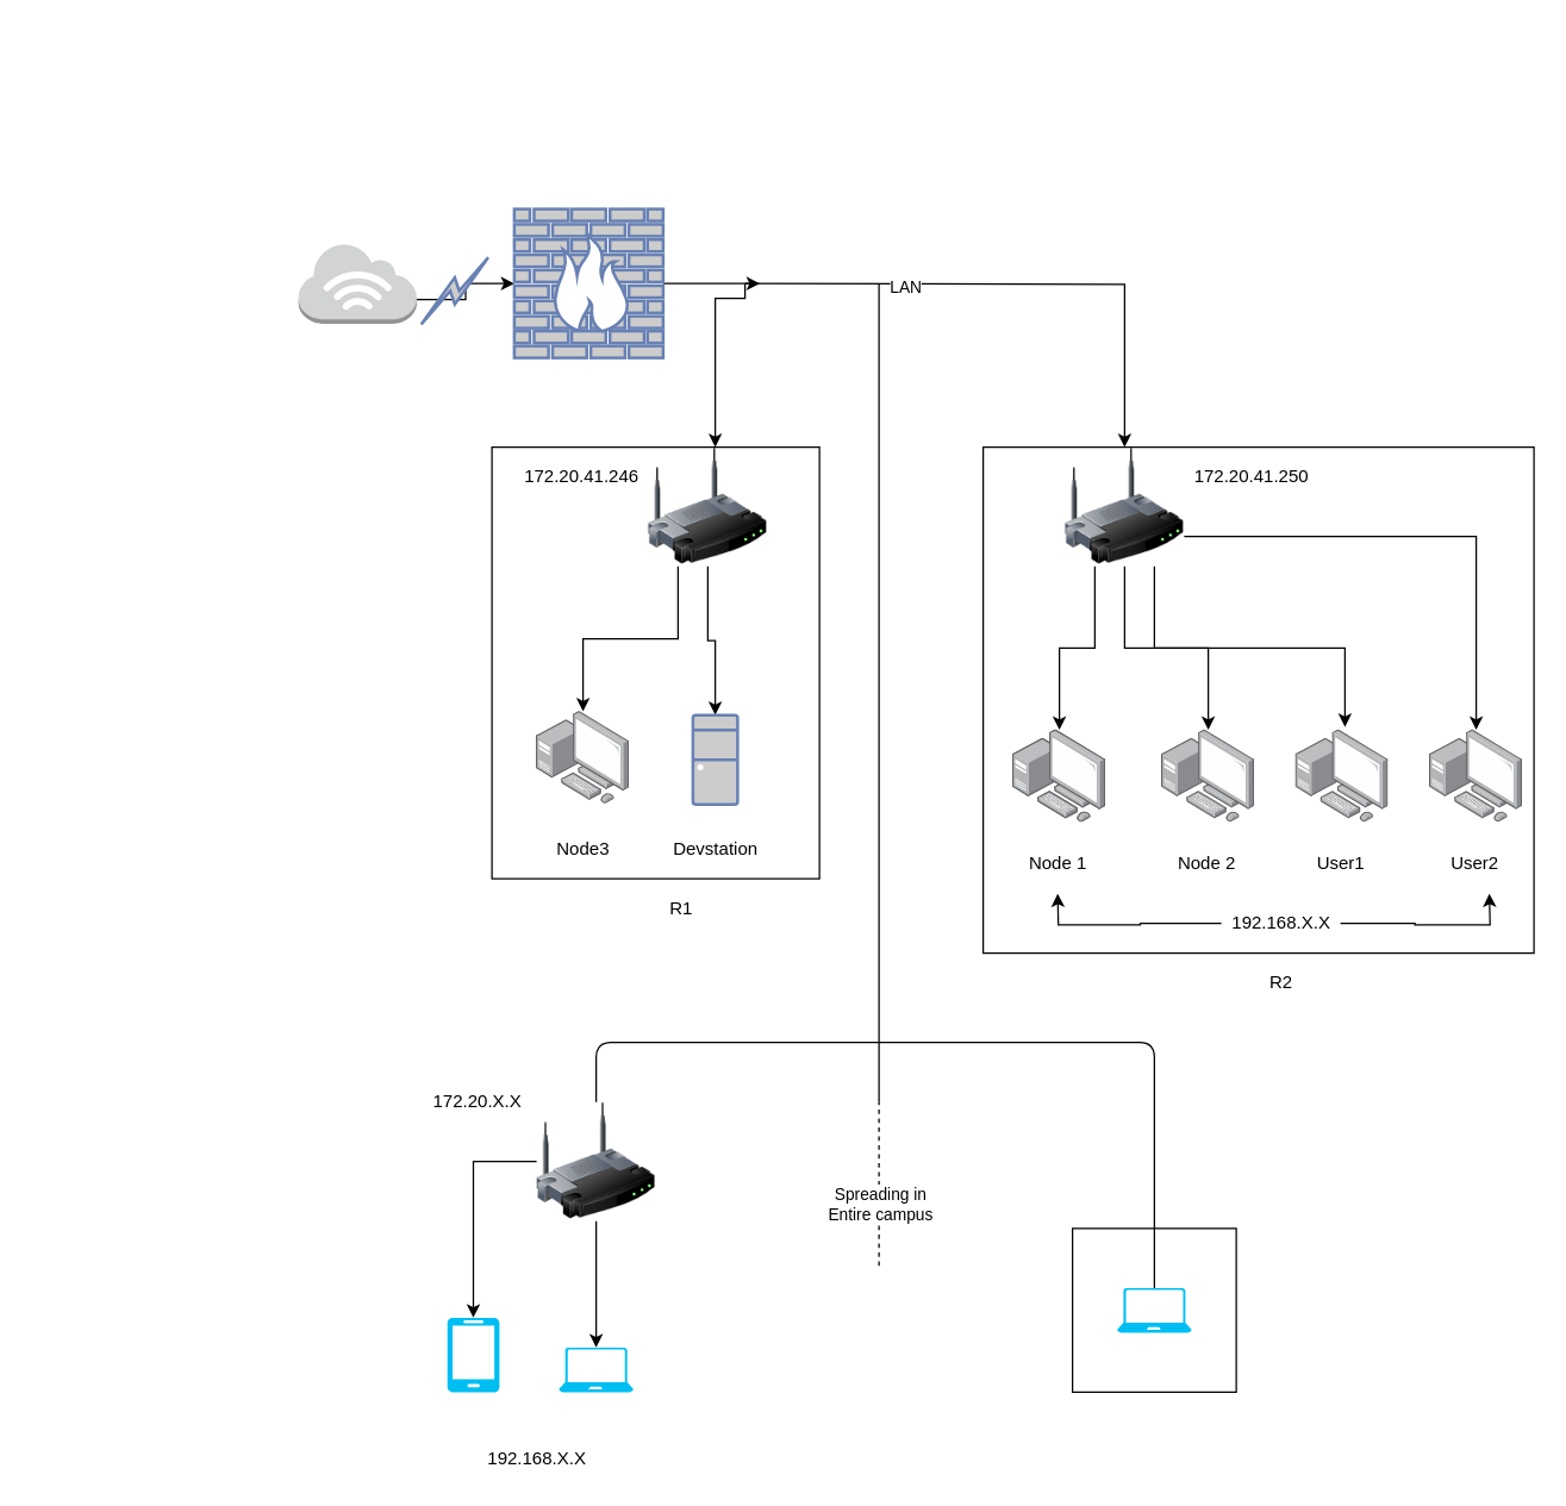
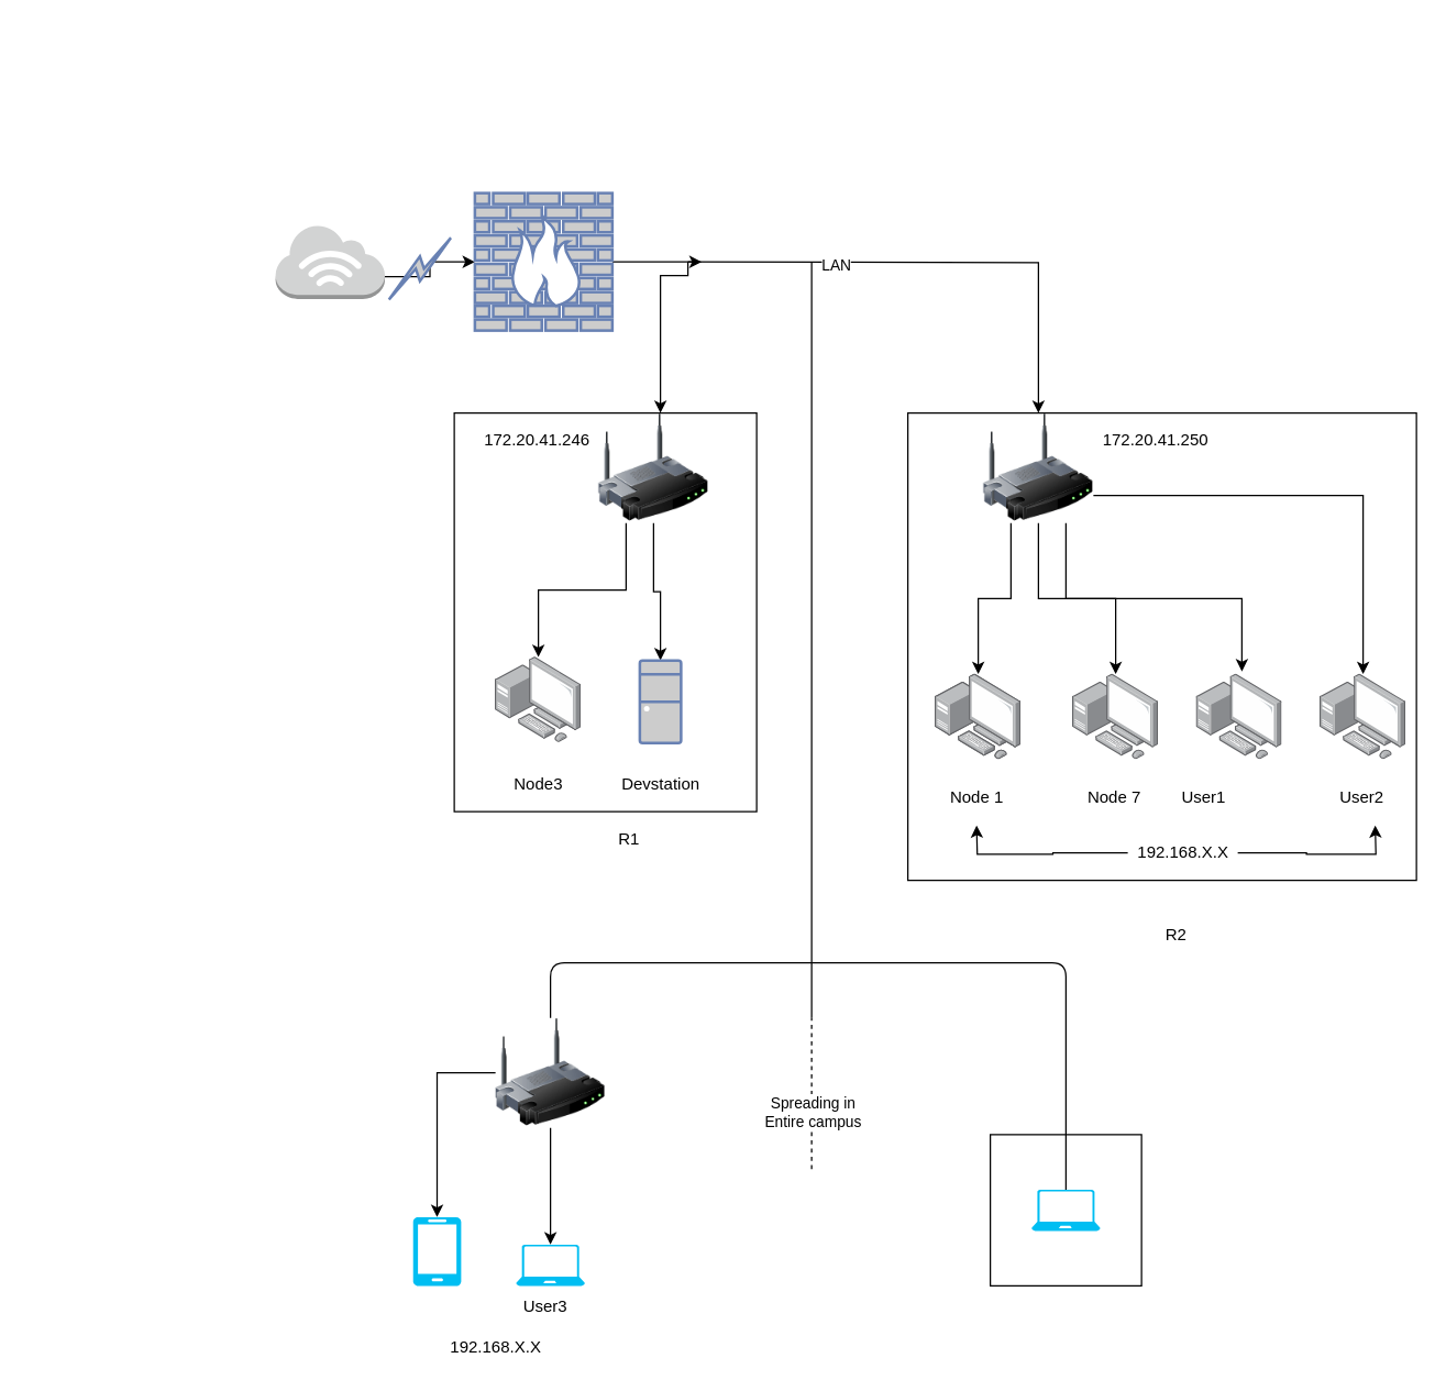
  <mxCell id="0" />
  <mxCell id="1" parent="0" />
  <mxCell id="2" value="" style="whiteSpace=wrap;html=1;aspect=fixed;fillColor=#FFFFFF;" vertex="1" parent="1"><mxGeometry x="720" y="825" width="110" height="110" as="geometry" /></mxCell>
  <mxCell id="3" value="" style="rounded=0;whiteSpace=wrap;html=1;" vertex="1" parent="1"><mxGeometry x="660" y="300" width="370" height="340" as="geometry" /></mxCell>
  <mxCell id="4" value="" style="rounded=0;whiteSpace=wrap;html=1;" vertex="1" parent="1"><mxGeometry x="330" y="300" width="220" height="290" as="geometry" /></mxCell>
  <mxCell id="5" style="edgeStyle=orthogonalEdgeStyle;rounded=0;orthogonalLoop=1;jettySize=auto;html=1;exitX=0.5;exitY=1;exitDx=0;exitDy=0;entryX=0.5;entryY=0;entryDx=0;entryDy=0;entryPerimeter=0;" edge="1" parent="1" source="7" target="21"><mxGeometry relative="1" as="geometry" /></mxCell>
  <mxCell id="6" style="edgeStyle=orthogonalEdgeStyle;rounded=0;orthogonalLoop=1;jettySize=auto;html=1;exitX=0.25;exitY=1;exitDx=0;exitDy=0;" edge="1" parent="1" source="7" target="22"><mxGeometry relative="1" as="geometry" /></mxCell>
  <mxCell id="7" value="" style="image;html=1;image=img/lib/clip_art/networking/Wireless_Router_128x128.png" vertex="1" parent="1"><mxGeometry x="435" y="300" width="80" height="80" as="geometry" /></mxCell>
  <mxCell id="8" style="edgeStyle=orthogonalEdgeStyle;rounded=0;orthogonalLoop=1;jettySize=auto;html=1;exitX=0.25;exitY=1;exitDx=0;exitDy=0;" edge="1" parent="1" source="12" target="19"><mxGeometry relative="1" as="geometry" /></mxCell>
  <mxCell id="9" style="edgeStyle=orthogonalEdgeStyle;rounded=0;orthogonalLoop=1;jettySize=auto;html=1;exitX=0.5;exitY=1;exitDx=0;exitDy=0;" edge="1" parent="1" source="12" target="20"><mxGeometry relative="1" as="geometry" /></mxCell>
  <mxCell id="10" style="edgeStyle=orthogonalEdgeStyle;rounded=0;orthogonalLoop=1;jettySize=auto;html=1;exitX=0.75;exitY=1;exitDx=0;exitDy=0;entryX=0.529;entryY=-0.032;entryDx=0;entryDy=0;entryPerimeter=0;" edge="1" parent="1" source="12" target="27"><mxGeometry relative="1" as="geometry" /></mxCell>
  <mxCell id="11" style="edgeStyle=orthogonalEdgeStyle;rounded=0;orthogonalLoop=1;jettySize=auto;html=1;exitX=1;exitY=0.75;exitDx=0;exitDy=0;" edge="1" parent="1" source="12" target="26"><mxGeometry relative="1" as="geometry" /></mxCell>
  <mxCell id="12" value="" style="image;html=1;image=img/lib/clip_art/networking/Wireless_Router_128x128.png" vertex="1" parent="1"><mxGeometry x="715" y="300" width="80" height="80" as="geometry" /></mxCell>
  <mxCell id="13" style="edgeStyle=orthogonalEdgeStyle;rounded=0;orthogonalLoop=1;jettySize=auto;html=1;" edge="1" parent="1" target="7"><mxGeometry relative="1" as="geometry"><mxPoint x="500" y="190" as="sourcePoint" /><Array as="points"><mxPoint x="480" y="200" /></Array></mxGeometry></mxCell>
  <mxCell id="14" style="edgeStyle=orthogonalEdgeStyle;rounded=0;orthogonalLoop=1;jettySize=auto;html=1;" edge="1" parent="1" target="12"><mxGeometry relative="1" as="geometry"><mxPoint x="500" y="190" as="sourcePoint" /></mxGeometry></mxCell>
  <mxCell id="15" value="LAN" style="edgeLabel;html=1;align=center;verticalAlign=middle;resizable=0;points=[];" vertex="1" connectable="0" parent="14"><mxGeometry x="-0.409" y="-2" relative="1" as="geometry"><mxPoint as="offset" /></mxGeometry></mxCell>
  <mxCell id="16" style="edgeStyle=orthogonalEdgeStyle;rounded=0;orthogonalLoop=1;jettySize=auto;html=1;exitX=1;exitY=0.7;exitDx=0;exitDy=0;exitPerimeter=0;entryX=0;entryY=0.5;entryDx=0;entryDy=0;entryPerimeter=0;" edge="1" parent="1" source="17" target="24"><mxGeometry relative="1" as="geometry" /></mxCell>
  <mxCell id="17" value="" style="outlineConnect=0;dashed=0;verticalLabelPosition=bottom;verticalAlign=top;align=center;html=1;shape=mxgraph.aws3.internet_3;fillColor=#D2D3D3;gradientColor=none;" vertex="1" parent="1"><mxGeometry y="163" width="79.5" height="54" as="geometry" x="200" /></mxCell>
  <mxCell id="18" value="" style="points=[];aspect=fixed;html=1;align=center;shadow=0;dashed=0;image;image=img/lib/allied_telesis/computer_and_terminals/Personal_Computer_with_Server.svg;" vertex="1" parent="1"><mxGeometry x="680" y="490" width="62.4" height="62.4" as="geometry" /></mxCell>
  <mxCell id="19" value="" style="points=[];aspect=fixed;html=1;align=center;shadow=0;dashed=0;image;image=img/lib/allied_telesis/computer_and_terminals/Personal_Computer_with_Server.svg;" vertex="1" parent="1"><mxGeometry x="680" y="490" width="62.4" height="62.4" as="geometry" /></mxCell>
  <mxCell id="20" value="" style="points=[];aspect=fixed;html=1;align=center;shadow=0;dashed=0;image;image=img/lib/allied_telesis/computer_and_terminals/Personal_Computer_with_Server.svg;" vertex="1" parent="1"><mxGeometry x="780" y="490" width="62.4" height="62.4" as="geometry" /></mxCell>
  <mxCell id="21" value="" style="fontColor=#0066CC;verticalAlign=top;verticalLabelPosition=bottom;labelPosition=center;align=center;html=1;outlineConnect=0;fillColor=#CCCCCC;strokeColor=#6881B3;gradientColor=none;gradientDirection=north;strokeWidth=2;shape=mxgraph.networks.desktop_pc;" vertex="1" parent="1"><mxGeometry x="465" y="480" width="30" height="60" as="geometry" /></mxCell>
  <mxCell id="22" value="" style="points=[];aspect=fixed;html=1;align=center;shadow=0;dashed=0;image;image=img/lib/allied_telesis/computer_and_terminals/Personal_Computer_with_Server.svg;" vertex="1" parent="1"><mxGeometry x="360" y="477.6" width="62.4" height="62.4" as="geometry" /></mxCell>
  <mxCell id="23" style="edgeStyle=orthogonalEdgeStyle;rounded=0;orthogonalLoop=1;jettySize=auto;html=1;exitX=1;exitY=0.5;exitDx=0;exitDy=0;exitPerimeter=0;" edge="1" parent="1" source="24"><mxGeometry relative="1" as="geometry"><mxPoint x="510" y="190" as="targetPoint" /></mxGeometry></mxCell>
  <mxCell id="24" value="" style="fontColor=#0066CC;verticalAlign=top;verticalLabelPosition=bottom;labelPosition=center;align=center;html=1;outlineConnect=0;fillColor=#CCCCCC;strokeColor=#6881B3;gradientColor=none;gradientDirection=north;strokeWidth=2;shape=mxgraph.networks.firewall;" vertex="1" parent="1"><mxGeometry x="345" width="100" height="100" as="geometry" y="140" /></mxCell>
  <mxCell id="25" value="" style="html=1;outlineConnect=0;fillColor=#CCCCCC;strokeColor=#6881B3;gradientColor=none;gradientDirection=north;strokeWidth=2;shape=mxgraph.networks.comm_link_edge;html=1;" edge="1" parent="1"><mxGeometry width="100" height="100" relative="1" as="geometry"><mxPoint x="280" y="220" as="sourcePoint" /><mxPoint x="330" y="170" as="targetPoint" /><Array as="points"><mxPoint x="20" y="20" /></Array></mxGeometry></mxCell>
  <mxCell id="26" value="" style="points=[];aspect=fixed;html=1;align=center;shadow=0;dashed=0;image;image=img/lib/allied_telesis/computer_and_terminals/Personal_Computer_with_Server.svg;" vertex="1" parent="1"><mxGeometry x="960" y="490" width="62.4" height="62.4" as="geometry" /></mxCell>
  <mxCell id="27" value="" style="points=[];aspect=fixed;html=1;align=center;shadow=0;dashed=0;image;image=img/lib/allied_telesis/computer_and_terminals/Personal_Computer_with_Server.svg;" vertex="1" parent="1"><mxGeometry x="870" y="490" width="62.4" height="62.4" as="geometry" /></mxCell>
  <mxCell id="28" value="Node 1" style="text;html=1;align=center;verticalAlign=middle;resizable=0;points=[];autosize=1;" vertex="1" parent="1"><mxGeometry x="685" y="570" width="50" height="20" as="geometry" /></mxCell>
- <mxCell id="29" value="Node 2" style="text;html=1;align=center;verticalAlign=middle;resizable=0;points=[];autosize=1;" vertex="1" parent="1"><mxGeometry x="785" y="570" width="50" height="20" as="geometry" /></mxCell>
- <mxCell id="30" value="User1" style="text;html=1;align=center;verticalAlign=middle;resizable=0;points=[];autosize=1;" vertex="1" parent="1"><mxGeometry x="875" y="570" width="50" height="20" as="geometry" /></mxCell>
+ <mxCell id="29" value="Node 7" style="text;html=1;align=center;verticalAlign=middle;resizable=0;points=[];autosize=1;" vertex="1" parent="1"><mxGeometry x="785" y="570" width="50" height="20" as="geometry" /></mxCell>
+ <mxCell id="30" value="User1" style="text;html=1;align=center;verticalAlign=middle;resizable=0;points=[];autosize=1;" vertex="1" parent="1"><mxGeometry x="850" y="570" width="50" height="20" as="geometry" /></mxCell>
  <mxCell id="31" value="User2" style="text;html=1;align=center;verticalAlign=middle;resizable=0;points=[];autosize=1;" vertex="1" parent="1"><mxGeometry x="965" y="570" width="50" height="20" as="geometry" /></mxCell>
  <mxCell id="32" value="Devstation" style="text;html=1;align=center;verticalAlign=middle;resizable=0;points=[];autosize=1;" vertex="1" parent="1"><mxGeometry x="445" y="560" width="70" height="20" as="geometry" /></mxCell>
  <mxCell id="33" value="Node3" style="text;html=1;align=center;verticalAlign=middle;resizable=0;points=[];autosize=1;" vertex="1" parent="1"><mxGeometry x="366.2" y="560" width="50" height="20" as="geometry" /></mxCell>
  <mxCell id="34" value="172.20.41.250" style="text;html=1;align=center;verticalAlign=middle;resizable=0;points=[];autosize=1;" vertex="1" parent="1"><mxGeometry x="795" y="310" width="90" height="20" as="geometry" /></mxCell>
  <mxCell id="35" value="172.20.41.246" style="text;html=1;align=center;verticalAlign=middle;resizable=0;points=[];autosize=1;" vertex="1" parent="1"><mxGeometry x="345" y="310" width="90" height="20" as="geometry" /></mxCell>
  <mxCell id="36" style="edgeStyle=orthogonalEdgeStyle;rounded=0;orthogonalLoop=1;jettySize=auto;html=1;" edge="1" parent="1" source="38"><mxGeometry relative="1" as="geometry"><mxPoint x="710" y="600" as="targetPoint" /></mxGeometry></mxCell>
  <mxCell id="37" style="edgeStyle=orthogonalEdgeStyle;rounded=0;orthogonalLoop=1;jettySize=auto;html=1;" edge="1" parent="1" source="38"><mxGeometry relative="1" as="geometry"><mxPoint x="1000" y="600" as="targetPoint" /></mxGeometry></mxCell>
  <mxCell id="38" value="192.168.X.X" style="text;html=1;align=center;verticalAlign=middle;resizable=0;points=[];autosize=1;" vertex="1" parent="1"><mxGeometry x="820" y="610" width="80" height="20" as="geometry" /></mxCell>
  <mxCell id="39" value="R1" style="text;html=1;align=center;verticalAlign=middle;resizable=0;points=[];autosize=1;" vertex="1" parent="1"><mxGeometry x="442.4" y="600" width="30" height="20" as="geometry" /></mxCell>
- <mxCell id="40" value="R2" style="text;html=1;align=center;verticalAlign=middle;resizable=0;points=[];autosize=1;" vertex="1" parent="1"><mxGeometry x="845" y="650" width="30" height="20" as="geometry" /></mxCell>
+ <mxCell id="40" value="R2" style="text;html=1;align=center;verticalAlign=middle;resizable=0;points=[];autosize=1;" vertex="1" parent="1"><mxGeometry x="840" y="670" width="30" height="20" as="geometry" /></mxCell>
  <mxCell id="41" value="" style="endArrow=none;html=1;" edge="1" parent="1"><mxGeometry width="50" height="50" relative="1" as="geometry"><mxPoint x="590" y="740" as="sourcePoint" /><mxPoint x="590" y="190" as="targetPoint" /></mxGeometry></mxCell>
  <mxCell id="42" value="" style="endArrow=none;dashed=1;html=1;" edge="1" parent="1"><mxGeometry width="50" height="50" relative="1" as="geometry"><mxPoint x="590" y="850" as="sourcePoint" /><mxPoint x="590" y="740" as="targetPoint" /></mxGeometry></mxCell>
  <mxCell id="43" value="&lt;div&gt;Spreading in &lt;br&gt;&lt;/div&gt;&lt;div&gt;Entire campus&lt;/div&gt;" style="edgeLabel;html=1;align=center;verticalAlign=middle;resizable=0;points=[];" vertex="1" connectable="0" parent="42"><mxGeometry x="-0.236" relative="1" as="geometry"><mxPoint as="offset" /></mxGeometry></mxCell>
  <mxCell id="44" value="" style="endArrow=none;html=1;exitX=0.5;exitY=0;exitDx=0;exitDy=0;exitPerimeter=0;" edge="1" parent="1" source="50"><mxGeometry width="50" height="50" relative="1" as="geometry"><mxPoint x="760" y="700" as="sourcePoint" /><mxPoint x="590" y="700" as="targetPoint" /><Array as="points"><mxPoint x="775" y="700" /></Array></mxGeometry></mxCell>
  <mxCell id="45" value="" style="endArrow=none;html=1;exitX=0.5;exitY=0;exitDx=0;exitDy=0;" edge="1" parent="1" source="48"><mxGeometry width="50" height="50" relative="1" as="geometry"><mxPoint x="420" y="700" as="sourcePoint" /><mxPoint x="590" y="700" as="targetPoint" /><Array as="points"><mxPoint x="400" y="700" /></Array></mxGeometry></mxCell>
  <mxCell id="46" style="edgeStyle=orthogonalEdgeStyle;rounded=0;orthogonalLoop=1;jettySize=auto;html=1;" edge="1" parent="1" source="48" target="49"><mxGeometry relative="1" as="geometry" /></mxCell>
  <mxCell id="47" style="edgeStyle=orthogonalEdgeStyle;rounded=0;orthogonalLoop=1;jettySize=auto;html=1;entryX=0.5;entryY=0;entryDx=0;entryDy=0;entryPerimeter=0;" edge="1" parent="1" source="48" target="51"><mxGeometry relative="1" as="geometry" /></mxCell>
  <mxCell id="48" value="" style="image;html=1;image=img/lib/clip_art/networking/Wireless_Router_128x128.png;fillColor=#FFFFFF;" vertex="1" parent="1"><mxGeometry x="360" y="740" width="80" height="80" as="geometry" /></mxCell>
  <mxCell id="49" value="" style="verticalLabelPosition=bottom;html=1;verticalAlign=top;align=center;strokeColor=none;fillColor=#00BEF2;shape=mxgraph.azure.laptop;pointerEvents=1;" vertex="1" parent="1"><mxGeometry x="375" y="905" width="50" height="30" as="geometry" /></mxCell>
  <mxCell id="50" value="" style="verticalLabelPosition=bottom;html=1;verticalAlign=top;align=center;strokeColor=none;fillColor=#00BEF2;shape=mxgraph.azure.laptop;pointerEvents=1;" vertex="1" parent="1"><mxGeometry x="750" y="865" width="50" height="30" as="geometry" /></mxCell>
  <mxCell id="51" value="" style="verticalLabelPosition=bottom;html=1;verticalAlign=top;align=center;strokeColor=none;fillColor=#00BEF2;shape=mxgraph.azure.mobile;pointerEvents=1;" vertex="1" parent="1"><mxGeometry x="300" y="885" width="35" height="50" as="geometry" /></mxCell>
- <mxCell id="52" value="172.20.X.X" style="text;html=1;align=center;verticalAlign=middle;resizable=0;points=[];autosize=1;" vertex="1" parent="1"><mxGeometry x="285" y="730" width="70" height="20" as="geometry" /></mxCell>
  <mxCell id="53" value="&lt;div&gt;192.168.X.X&lt;/div&gt;" style="text;html=1;align=center;verticalAlign=middle;resizable=0;points=[];autosize=1;" vertex="1" parent="1"><mxGeometry x="320" y="970" width="80" height="20" as="geometry" /></mxCell>
+ <mxCell id="54" value="User3" style="text;html=1;align=center;verticalAlign=middle;resizable=0;points=[];autosize=1;" vertex="1" parent="1"><mxGeometry x="371.2" y="940" width="50" height="20" as="geometry" /></mxCell>
